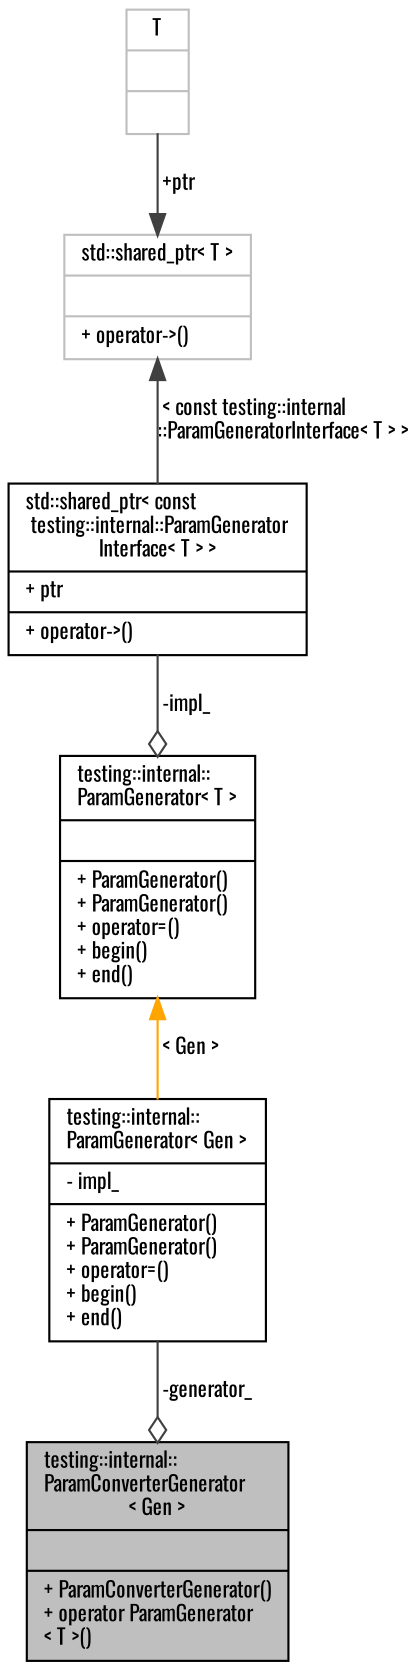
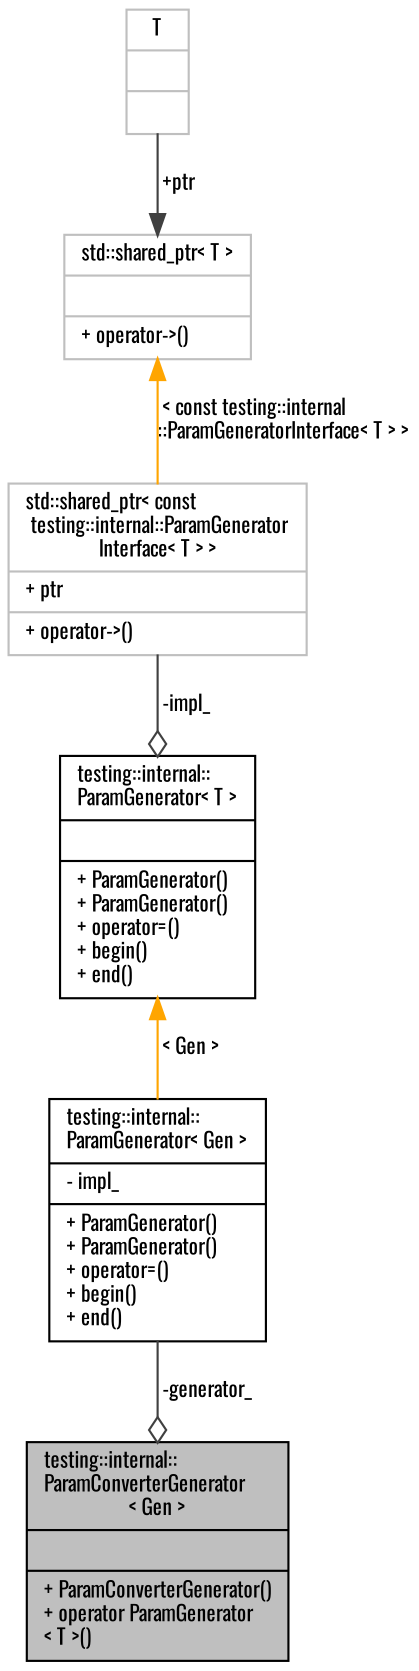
  digraph {
    fontname=Oswald
    node [color=black fontname=Oswald fontsize=10 shape=record]
    edge [color=grey25 fontname=Oswald fontsize=10 labelfontname=Helvetica labelfontsize=10 style=solid]
    n1 [fillcolor=grey75 fontcolor=black height=0.2 label="{testing::internal::\lParamConverterGenerator\l\< Gen \>\n||+ ParamConverterGenerator()\l+ operator ParamGenerator\l\< T \>()\l}" style=filled width=0.4]
    n2 [height=0.2 label="{testing::internal::\lParamGenerator\< Gen \>\n|- impl_\l|+ ParamGenerator()\l+ ParamGenerator()\l+ operator=()\l+ begin()\l+ end()\l}" width=0.4]
    n3 [height=0.2 label="{testing::internal::\lParamGenerator\< T \>\n||+ ParamGenerator()\l+ ParamGenerator()\l+ operator=()\l+ begin()\l+ end()\l}" width=0.4]
-   n4 [height=0.2 label="{std::shared_ptr\< const\l testing::internal::ParamGenerator\lInterface\< T \> \>\n|+ ptr\l|+ operator-\>()\l}" width=0.4]
+   n4 [color=grey75 height=0.2 label="{std::shared_ptr\< const\l testing::internal::ParamGenerator\lInterface\< T \> \>\n|+ ptr\l|+ operator-\>()\l}" width=0.4]
    n5 [color=grey75 height=0.2 label="{std::shared_ptr\< T \>\n||+ operator-\>()\l}" width=0.4]
    n6 [color=grey75 height=0.2 label="{T\n||}" width=0.4]
    n2 -> n1 [arrowhead=odiamond label=" -generator_"]
    n3 -> n2 [color=orange dir=back label=" \< Gen \>"]
    n4 -> n3 [arrowhead=odiamond label=" -impl_"]
-   n5 -> n4 [dir=back label=" \< const testing::internal\l::ParamGeneratorInterface\< T \> \>"]
+   n5 -> n4 [color=orange dir=back label=" \< const testing::internal\l::ParamGeneratorInterface\< T \> \>"]
    n6 -> n5 [arrowhead=normal label=" +ptr"]
  }
